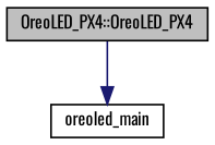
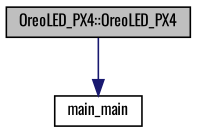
  digraph {
    rankdir=TB
    fontname=Oswald
    node [color=black fontname=Oswald fontsize=10 shape=record style=filled]
    n1 [fillcolor=grey75 fontcolor=black height=0.2 label="OreoLED_PX4::OreoLED_PX4" width=0.4]
-   n2 [fillcolor=white height=0.2 label=oreoled_main width=0.4]
+   n2 [fillcolor=white height=0.2 label=main_main width=0.4]
    n1 -> n2 [color=midnightblue fontname=Oswald fontsize=10 labelfontname=Helvetica labelfontsize=10 style=solid]
  }
